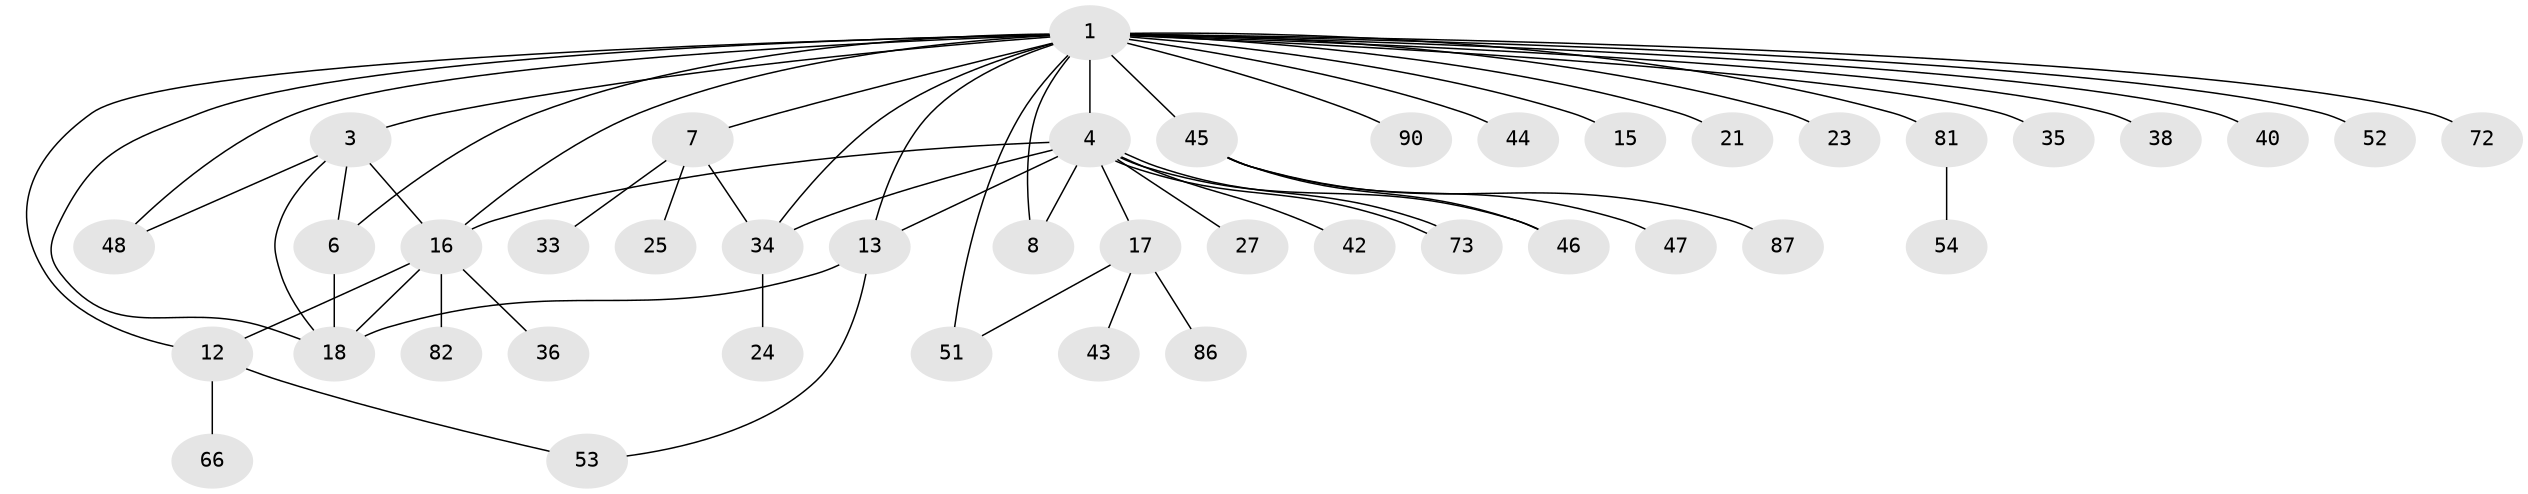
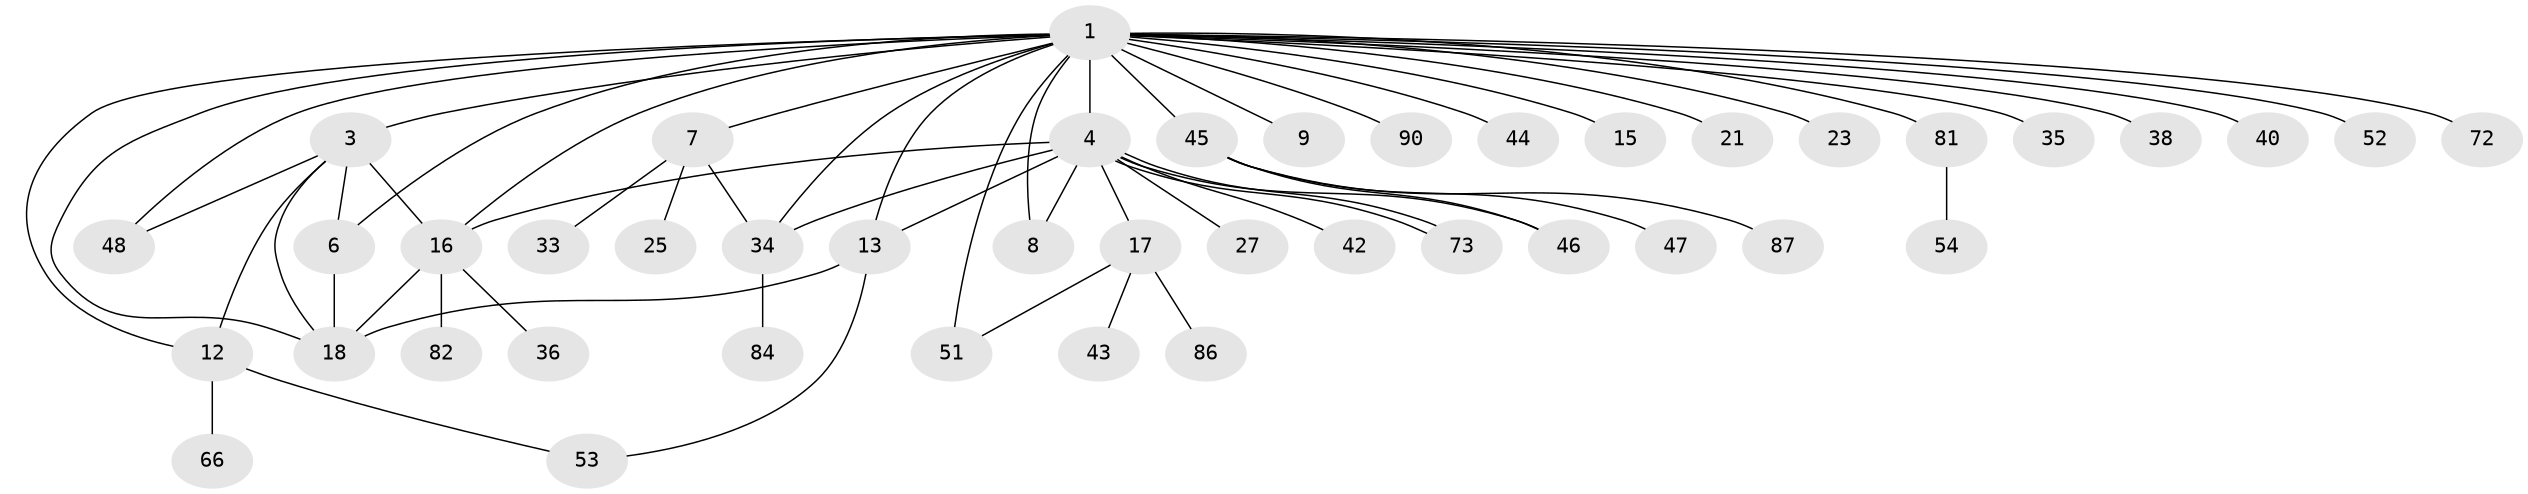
  graph {
    fontname="DejaVu Sans Mono"
    node [color=gray90 fontname="DejaVu Sans Mono" style=filled]
    edge [fontname="DejaVu Sans Mono"]
    1 [super="+55+29+2"]
    3 [super="+44+24+59+63+19+41"]
    4
    6
    7 [super="+61"]
    8 [super="+22"]
+   9
    n8 [label=90]
    12
    13
    n11 [label=44 super="+69"]
    15
    16 [super="+28"]
    18 [super="+50"]
    21
    23
    n17 [label=81]
    34
    35 [super="+71"]
    38
    40
    45 [super="+58+62"]
    48
    51 [super="+56"]
    52
    72
    17
    27 [super="+70"]
    42
    46 [super="+77+78+80"]
    73
    25
    33
    53
    66
    36
    82
    54
-   84 [label=24]
+   84
    47
    87
    43 [super="+49"]
    86
    1 -- 3 [weight=3]
    1 -- 4 [weight=3]
    1 -- 6
    1 -- 7
    1 -- 8
+   1 -- 9
    1 -- n8
    1 -- 12
    1 -- 13 [weight=2]
    1 -- n11
    1 -- 15 [weight=2]
    1 -- 16
    1 -- 18
    1 -- 21
    1 -- 23
    1 -- n17 [weight=2]
    1 -- 34
    1 -- 35
    1 -- 38
    1 -- 40
    1 -- 45 [weight=3]
    1 -- 48
    1 -- 51 [weight=4]
    1 -- 52
    1 -- 72
    3 -- 6
-   16 -- 12
+   3 -- 12
    3 -- 16
    3 -- 18
    3 -- 48
    4 -- 8 [weight=2]
    4 -- 13
    4 -- 16
    4 -- 34
    4 -- 17
    4 -- 27
    4 -- 42
    4 -- 46
    4 -- 73
    4 -- 73
    6 -- 18
    7 -- 34
    7 -- 25
    7 -- 33
    12 -- 53
    12 -- 66
    13 -- 18
    13 -- 53
    16 -- 18
    16 -- 36
    16 -- 82
    n17 -- 54
    34 -- 84
    45 -- 46
    45 -- 47
    45 -- 87
    17 -- 51
    17 -- 43
    17 -- 86
  }
